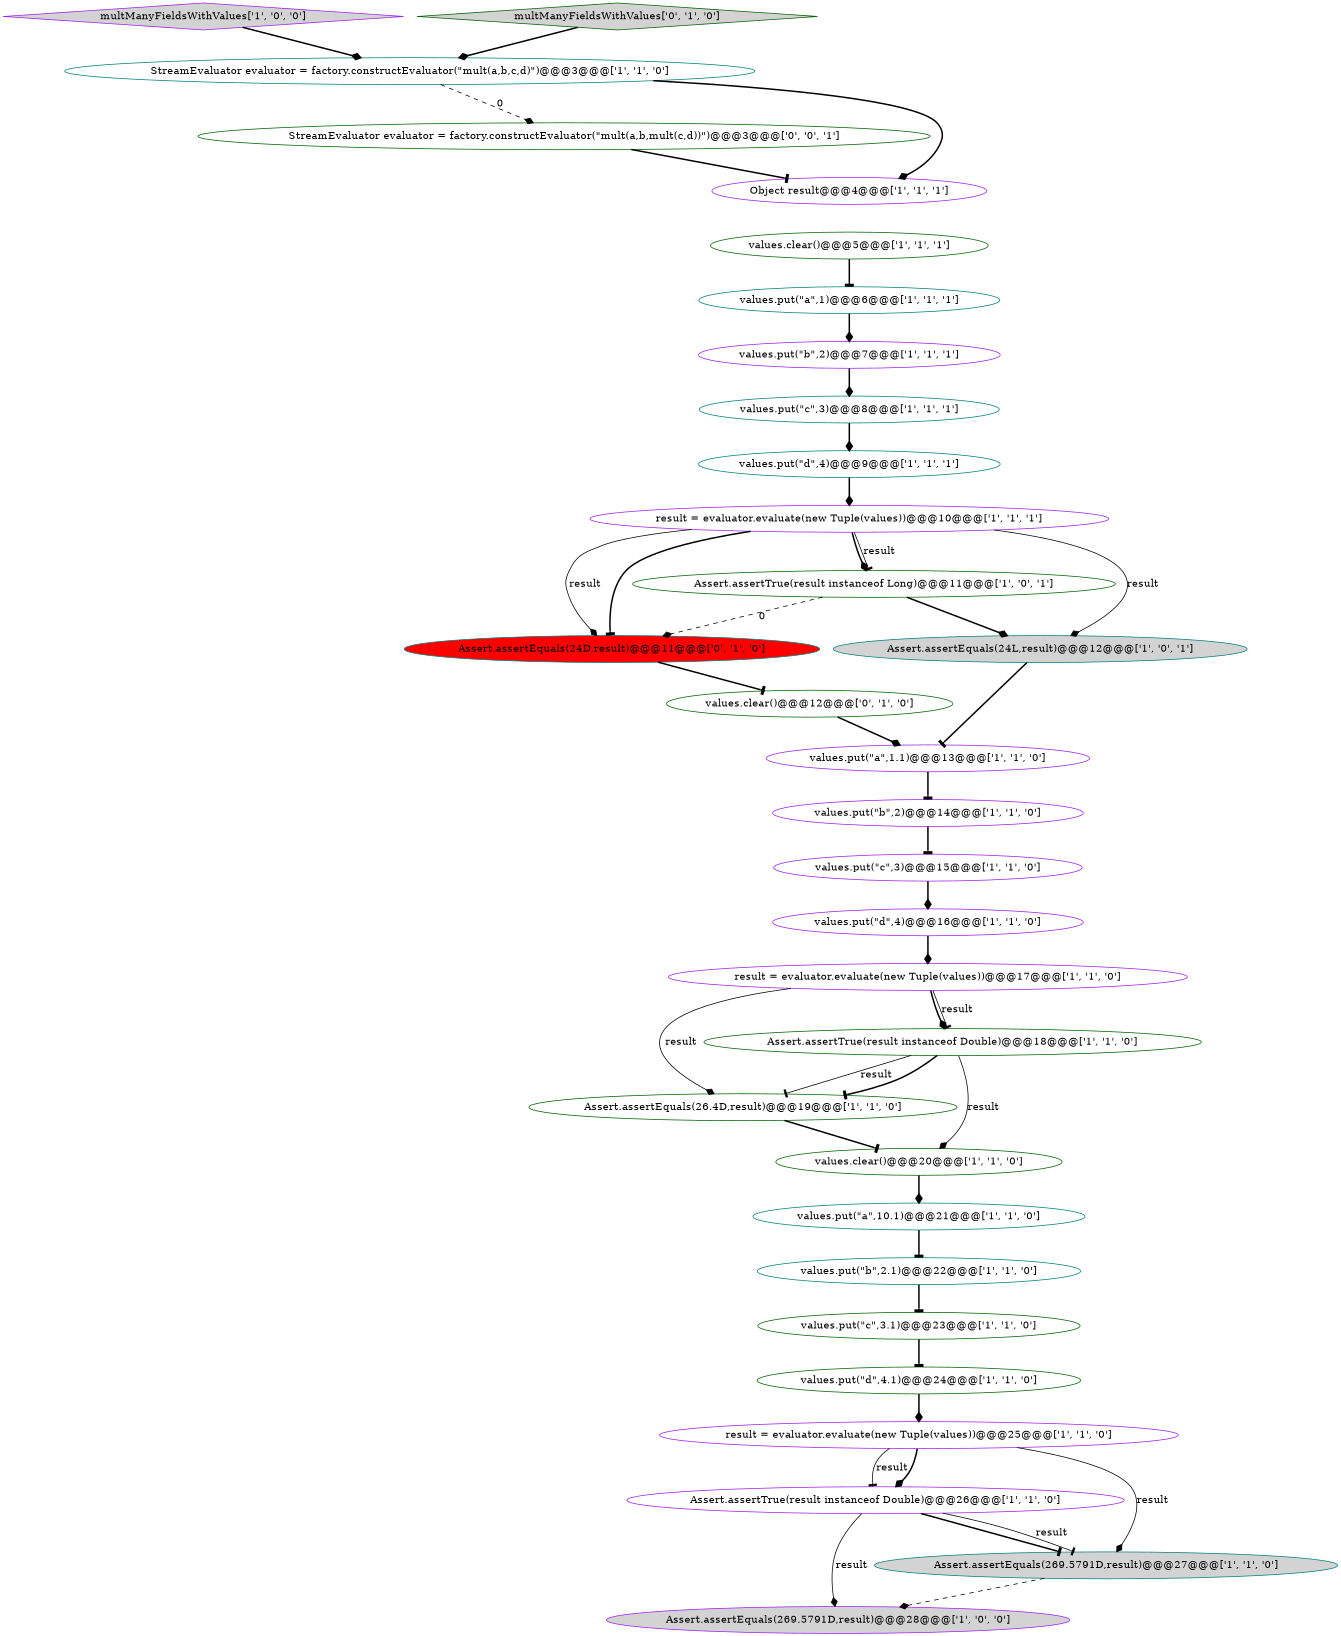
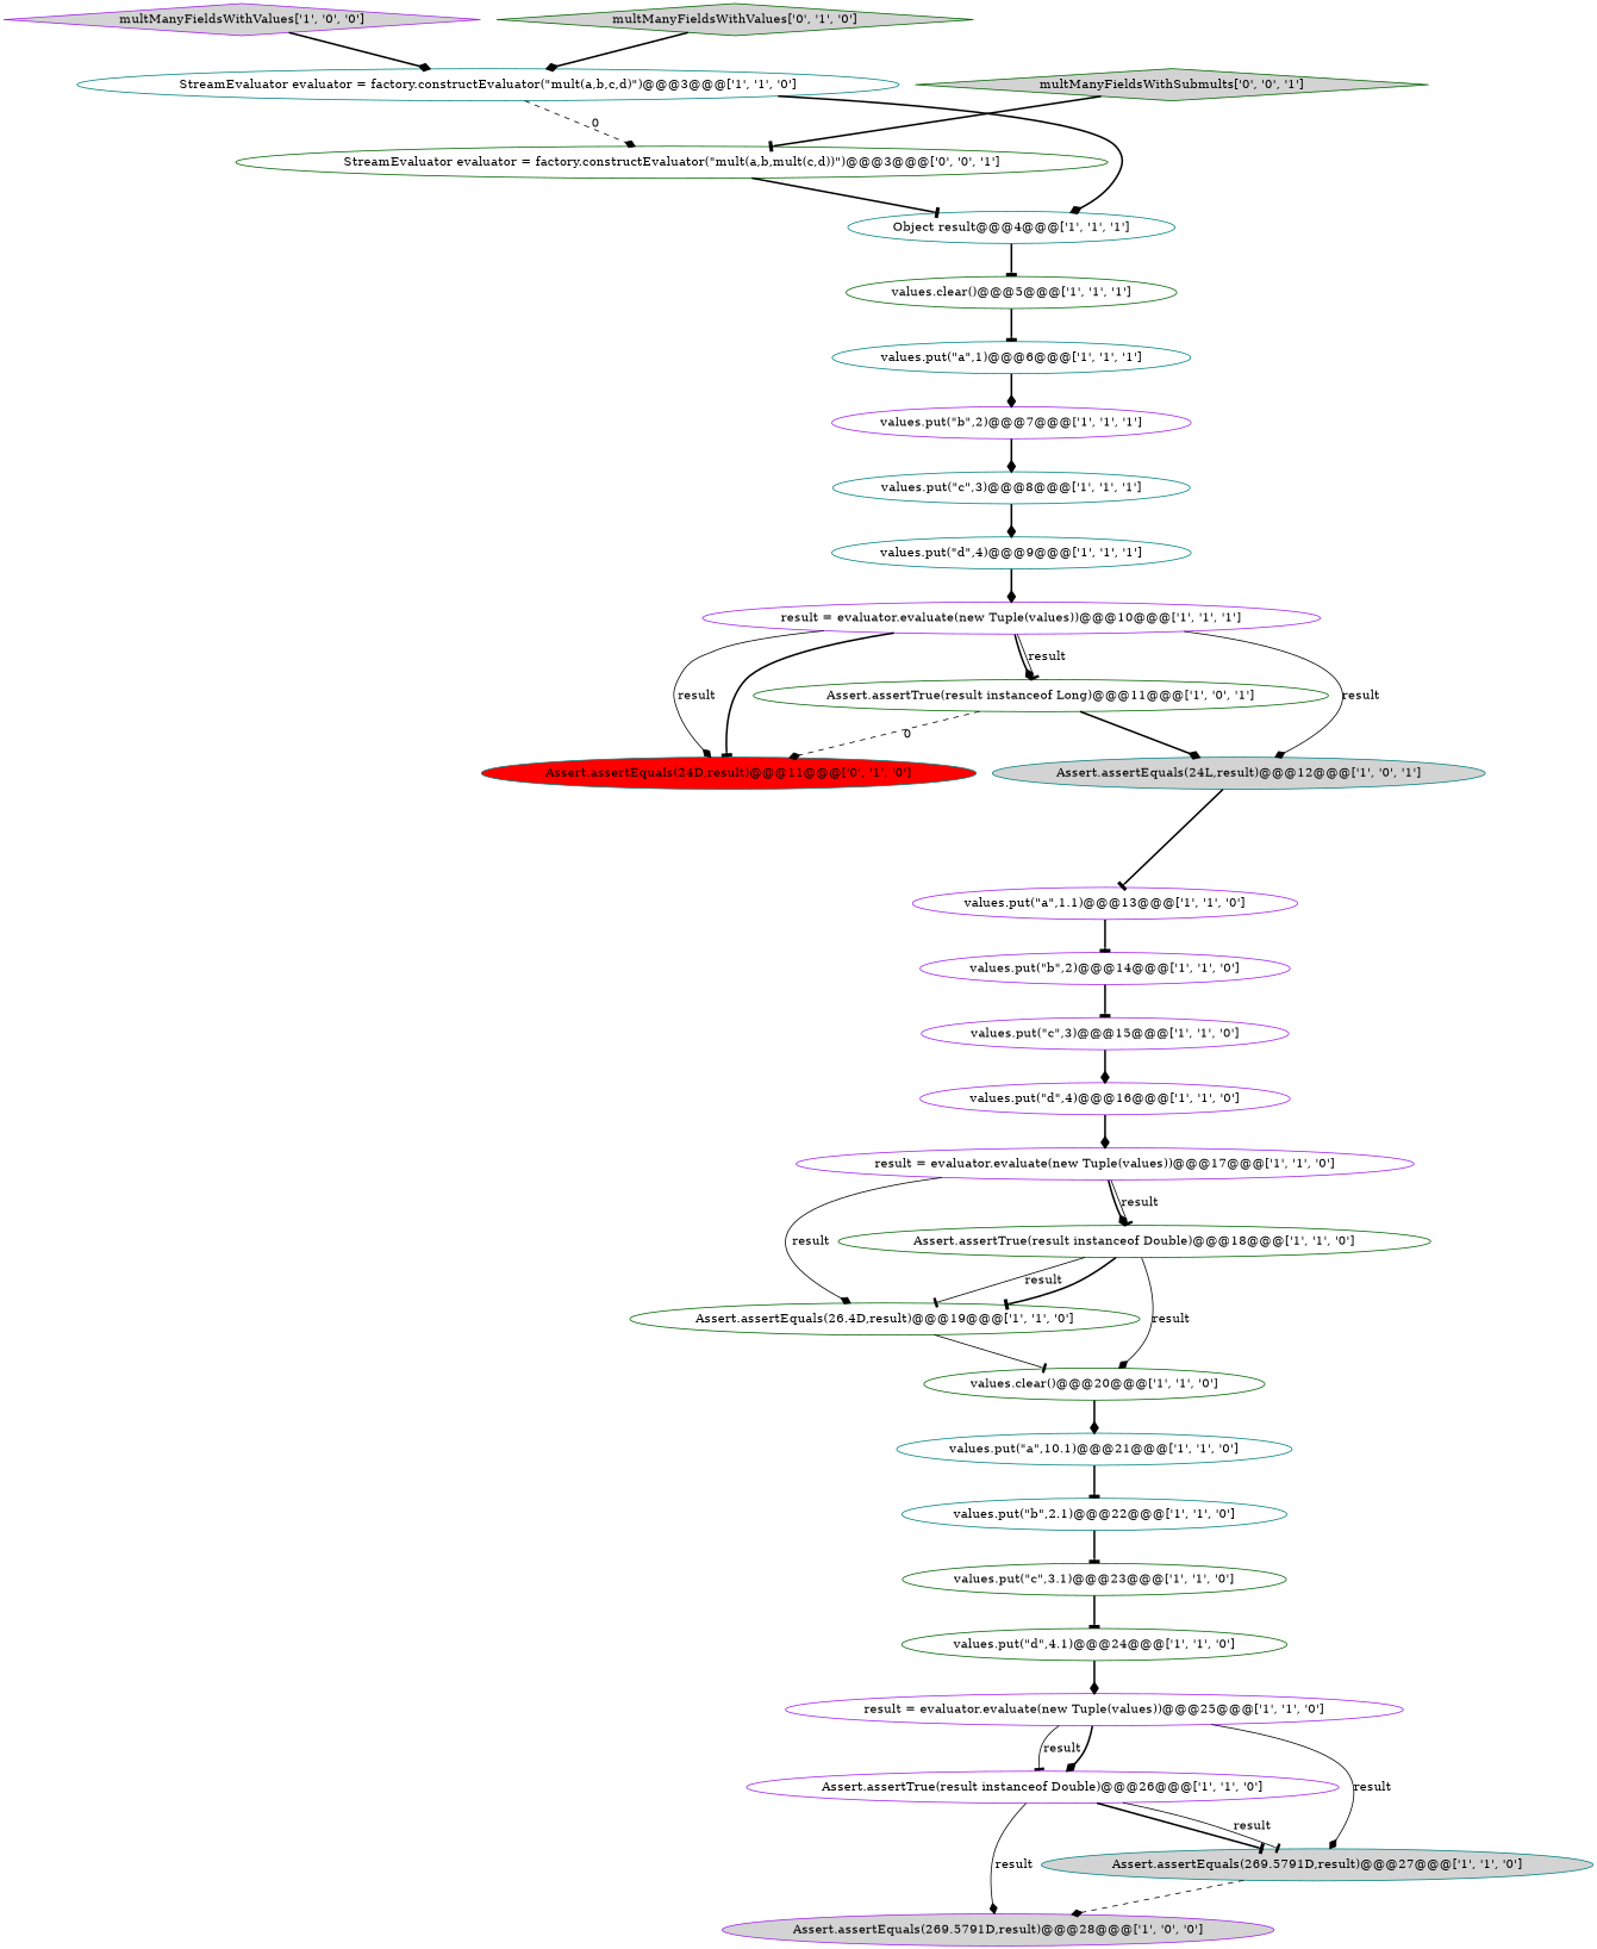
  digraph {
    node [color=darkgreen fillcolor=white shape=ellipse style=filled]
    edge [arrowhead=diamond style=bold]
    n1 [label="values.clear()@@@5@@@['1', '1', '1']"]
    n2 [color=teal label="values.put(\"a\",1)@@@6@@@['1', '1', '1']"]
    n3 [color=purple label="values.put(\"b\",2)@@@7@@@['1', '1', '1']"]
-   n4 [label="values.clear()@@@12@@@['0', '1', '0']"]
    n5 [color=purple label="values.put(\"a\",1.1)@@@13@@@['1', '1', '0']"]
    n6 [color=purple label="values.put(\"b\",2)@@@14@@@['1', '1', '0']"]
    n7 [color=purple label="values.put(\"c\",3)@@@15@@@['1', '1', '0']"]
    n8 [color=purple label="values.put(\"d\",4)@@@16@@@['1', '1', '0']"]
    n9 [color=purple label="result = evaluator.evaluate(new Tuple(values))@@@17@@@['1', '1', '0']"]
    n10 [color=teal label="values.put(\"d\",4)@@@9@@@['1', '1', '1']"]
    n11 [color=purple label="result = evaluator.evaluate(new Tuple(values))@@@10@@@['1', '1', '1']"]
    n12 [color=teal fillcolor=red label="Assert.assertEquals(24D,result)@@@11@@@['0', '1', '0']"]
    n13 [color=teal fillcolor=lightgray label="Assert.assertEquals(24L,result)@@@12@@@['1', '0', '1']"]
    n14 [label="Assert.assertTrue(result instanceof Long)@@@11@@@['1', '0', '1']"]
    n15 [color=teal label="values.put(\"c\",3)@@@8@@@['1', '1', '1']"]
    n16 [color=purple label="Assert.assertTrue(result instanceof Double)@@@26@@@['1', '1', '0']"]
    n17 [color=purple fillcolor=lightgray label="Assert.assertEquals(269.5791D,result)@@@28@@@['1', '0', '0']"]
    n18 [color=teal fillcolor=lightgray label="Assert.assertEquals(269.5791D,result)@@@27@@@['1', '1', '0']"]
    n19 [label="StreamEvaluator evaluator = factory.constructEvaluator(\"mult(a,b,mult(c,d))\")@@@3@@@['0', '0', '1']"]
-   n20 [color=purple label="Object result@@@4@@@['1', '1', '1']"]
+   n20 [color=teal label="Object result@@@4@@@['1', '1', '1']"]
    n21 [label="Assert.assertEquals(26.4D,result)@@@19@@@['1', '1', '0']"]
    n22 [label="values.clear()@@@20@@@['1', '1', '0']"]
    n23 [color=teal label="values.put(\"a\",10.1)@@@21@@@['1', '1', '0']"]
    n24 [color=teal label="StreamEvaluator evaluator = factory.constructEvaluator(\"mult(a,b,c,d)\")@@@3@@@['1', '1', '0']"]
    n25 [color=teal label="values.put(\"b\",2.1)@@@22@@@['1', '1', '0']"]
    n26 [label="values.put(\"c\",3.1)@@@23@@@['1', '1', '0']"]
    n27 [label="Assert.assertTrue(result instanceof Double)@@@18@@@['1', '1', '0']"]
    n28 [label="values.put(\"d\",4.1)@@@24@@@['1', '1', '0']"]
    n29 [color=purple label="result = evaluator.evaluate(new Tuple(values))@@@25@@@['1', '1', '0']"]
    n30 [color=purple fillcolor=lightgray label="multManyFieldsWithValues['1', '0', '0']" shape=diamond]
+   n31 [fillcolor=lightgray label="multManyFieldsWithSubmults['0', '0', '1']" shape=diamond]
    n32 [fillcolor=lightgray label="multManyFieldsWithValues['0', '1', '0']" shape=diamond]
    n1 -> n2 [arrowhead=tee]
    n2 -> n3
    n3 -> n15
-   n4 -> n5
    n5 -> n6 [arrowhead=tee]
    n6 -> n7 [arrowhead=tee]
    n7 -> n8
    n8 -> n9
    n9 -> n21 [label=result style=solid]
    n9 -> n27
    n9 -> n27 [arrowhead=tee label=result style=solid]
    n10 -> n11
    n11 -> n12 [label=result style=solid]
    n11 -> n12 [arrowhead=tee]
    n11 -> n13 [label=result style=solid]
    n11 -> n14
    n11 -> n14 [arrowhead=tee label=result style=solid]
-   n12 -> n4 [arrowhead=tee]
    n13 -> n5 [arrowhead=tee]
    n14 -> n12 [label=0 style=dashed]
    n14 -> n13
    n15 -> n10
    n16 -> n17 [label=result style=solid]
    n16 -> n18 [arrowhead=tee]
    n16 -> n18 [arrowhead=tee label=result style=solid]
    n18 -> n17 [style=dashed]
    n19 -> n20 [arrowhead=tee]
-   n21 -> n22 [arrowhead=tee]
+   n20 -> n1 [arrowhead=tee]
+   n21 -> n22 [arrowhead=tee style=solid]
    n22 -> n23
    n23 -> n25 [arrowhead=tee]
    n24 -> n19 [label=0 style=dashed]
    n24 -> n20
    n25 -> n26 [arrowhead=tee]
    n26 -> n28 [arrowhead=tee]
    n27 -> n21 [arrowhead=tee label=result style=solid]
    n27 -> n21 [arrowhead=tee]
    n27 -> n22 [label=result style=solid]
    n28 -> n29
    n29 -> n16 [arrowhead=tee label=result style=solid]
    n29 -> n16
    n29 -> n18 [label=result style=solid]
    n30 -> n24
+   n31 -> n19 [arrowhead=tee]
    n32 -> n24
  }
